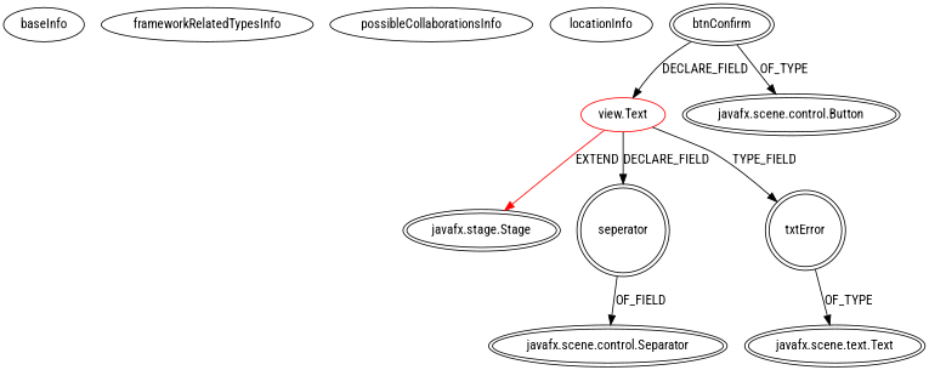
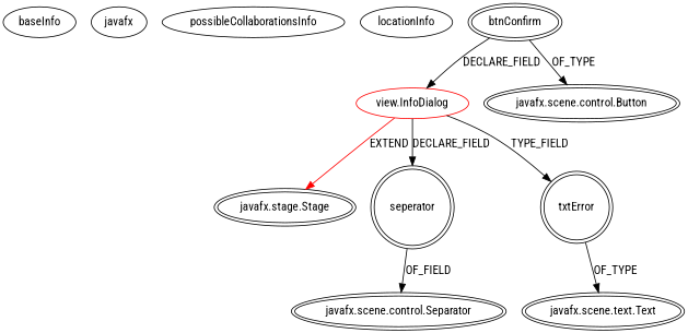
  digraph {
    fontname="Roboto Condensed"
    node [fontname="Roboto Condensed" isFrameworkType=true peripheries=2]
    edge [fontname="Roboto Condensed"]
    baseInfo [category=extension_graph graphId=218 isAnonymous=false possibleRelation=false isFrameworkType="" peripheries=""]
-   frameworkRelatedTypesInfo [0="javafx.stage.Stage" isFrameworkType="" peripheries=""]
+   frameworkRelatedTypesInfo [0="javafx.stage.Stage" label=javafx isFrameworkType="" peripheries=""]
    possibleCollaborationsInfo [isFrameworkType="" peripheries=""]
    locationInfo [contextSignature=InfoDialog filePath="/Catuna-OsuExport/OsuExport-master/src/view/InfoDialog.java" graphId=218 projectName="Catuna-OsuExport" isFrameworkType="" peripheries=""]
-   n5 [color=red isFrameworkType=false label="view.Text" vertexType=ROOT_CLIENT_CLASS_DECLARATION peripheries=""]
+   n5 [color=red isFrameworkType=false label="view.InfoDialog" vertexType=ROOT_CLIENT_CLASS_DECLARATION peripheries=""]
    n6 [label="javafx.stage.Stage" vertexType=FRAMEWORK_CLASS_TYPE]
    n7 [label=seperator shape=circle vertexType=FIELD_DECLARATION]
    n8 [label=txtError shape=circle vertexType=FIELD_DECLARATION]
    n9 [label=btnConfirm shape=ellipse vertexType=FIELD_DECLARATION]
    n10 [label="javafx.scene.control.Button" vertexType=FRAMEWORK_CLASS_TYPE]
    n11 [label="javafx.scene.control.Separator" vertexType=FRAMEWORK_CLASS_TYPE]
    n12 [label="javafx.scene.text.Text" vertexType=FRAMEWORK_CLASS_TYPE]
    n5 -> n6 [color=red label=EXTEND]
    n5 -> n7 [label=DECLARE_FIELD]
    n5 -> n8 [label=TYPE_FIELD]
    n7 -> n11 [label=OF_FIELD]
    n8 -> n12 [label=OF_TYPE]
    n9 -> n5 [label=DECLARE_FIELD]
    n9 -> n10 [label=OF_TYPE]
  }
